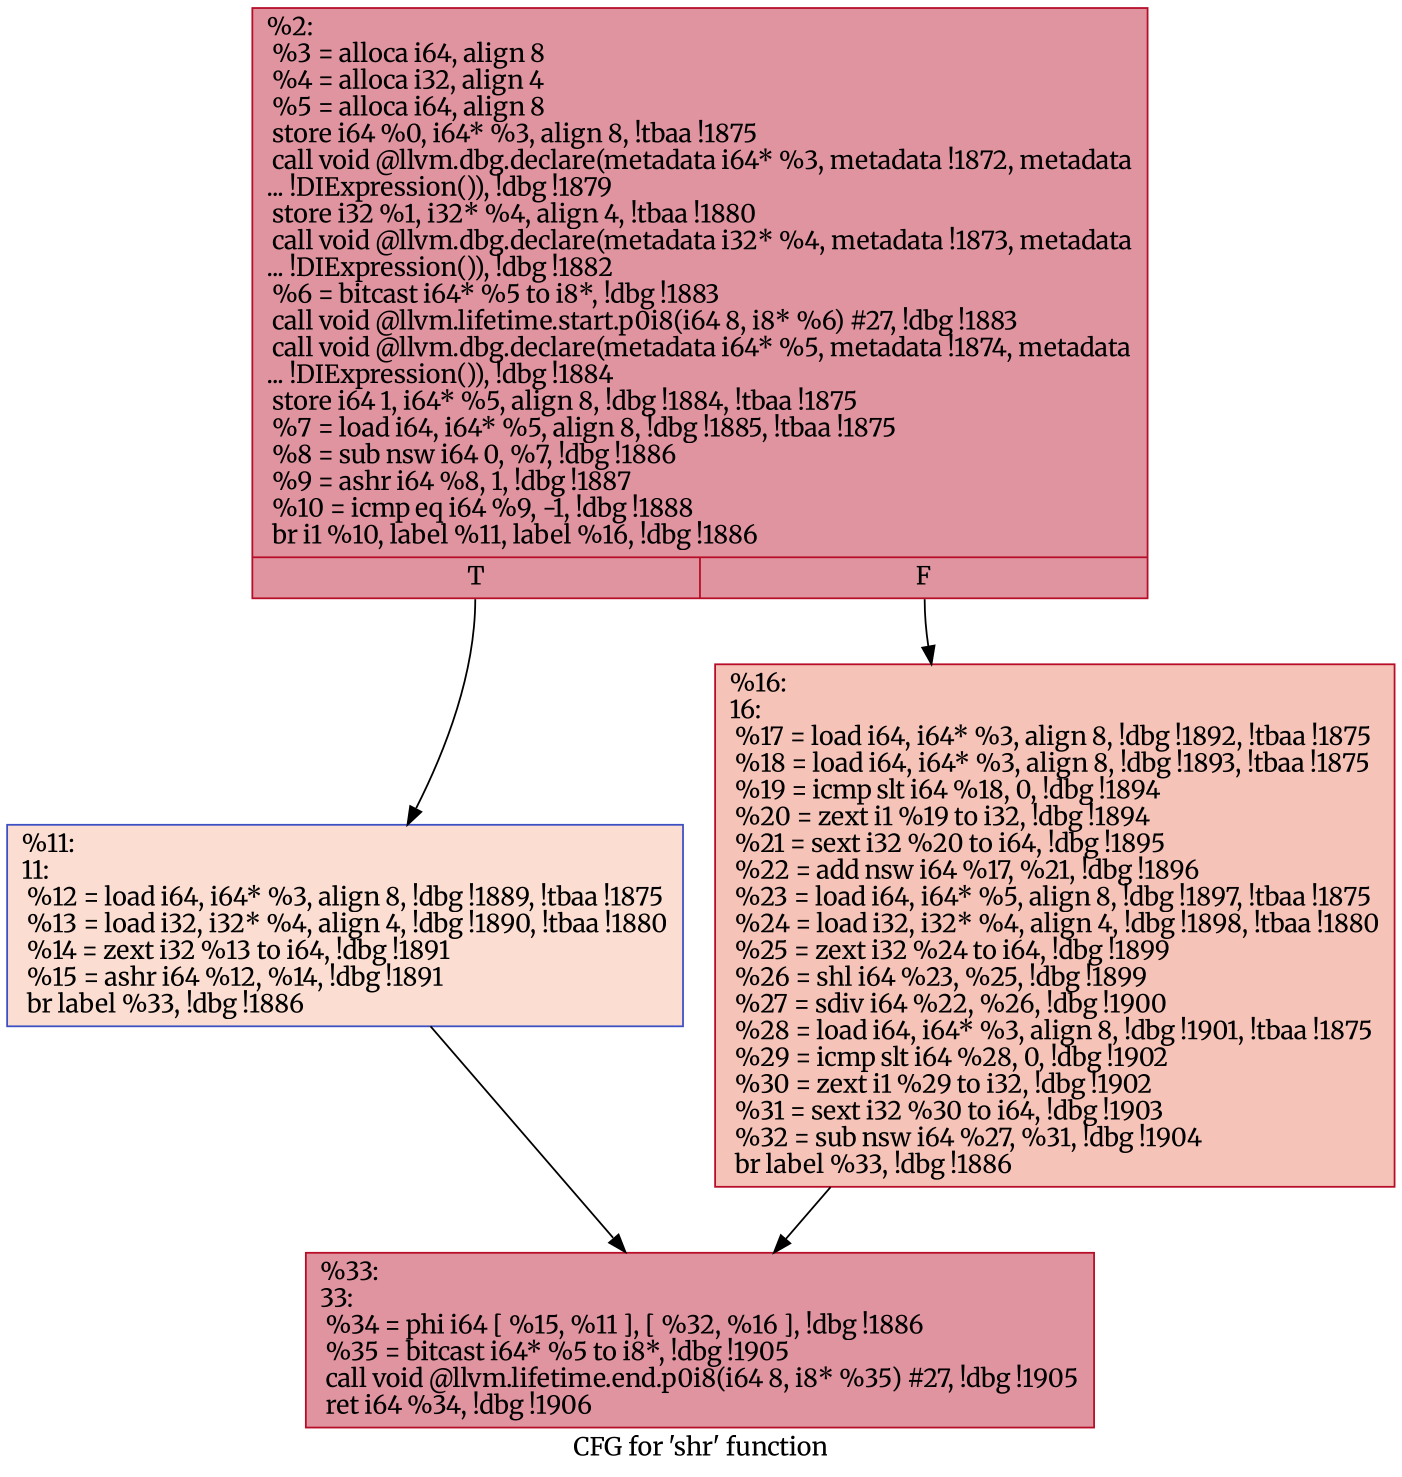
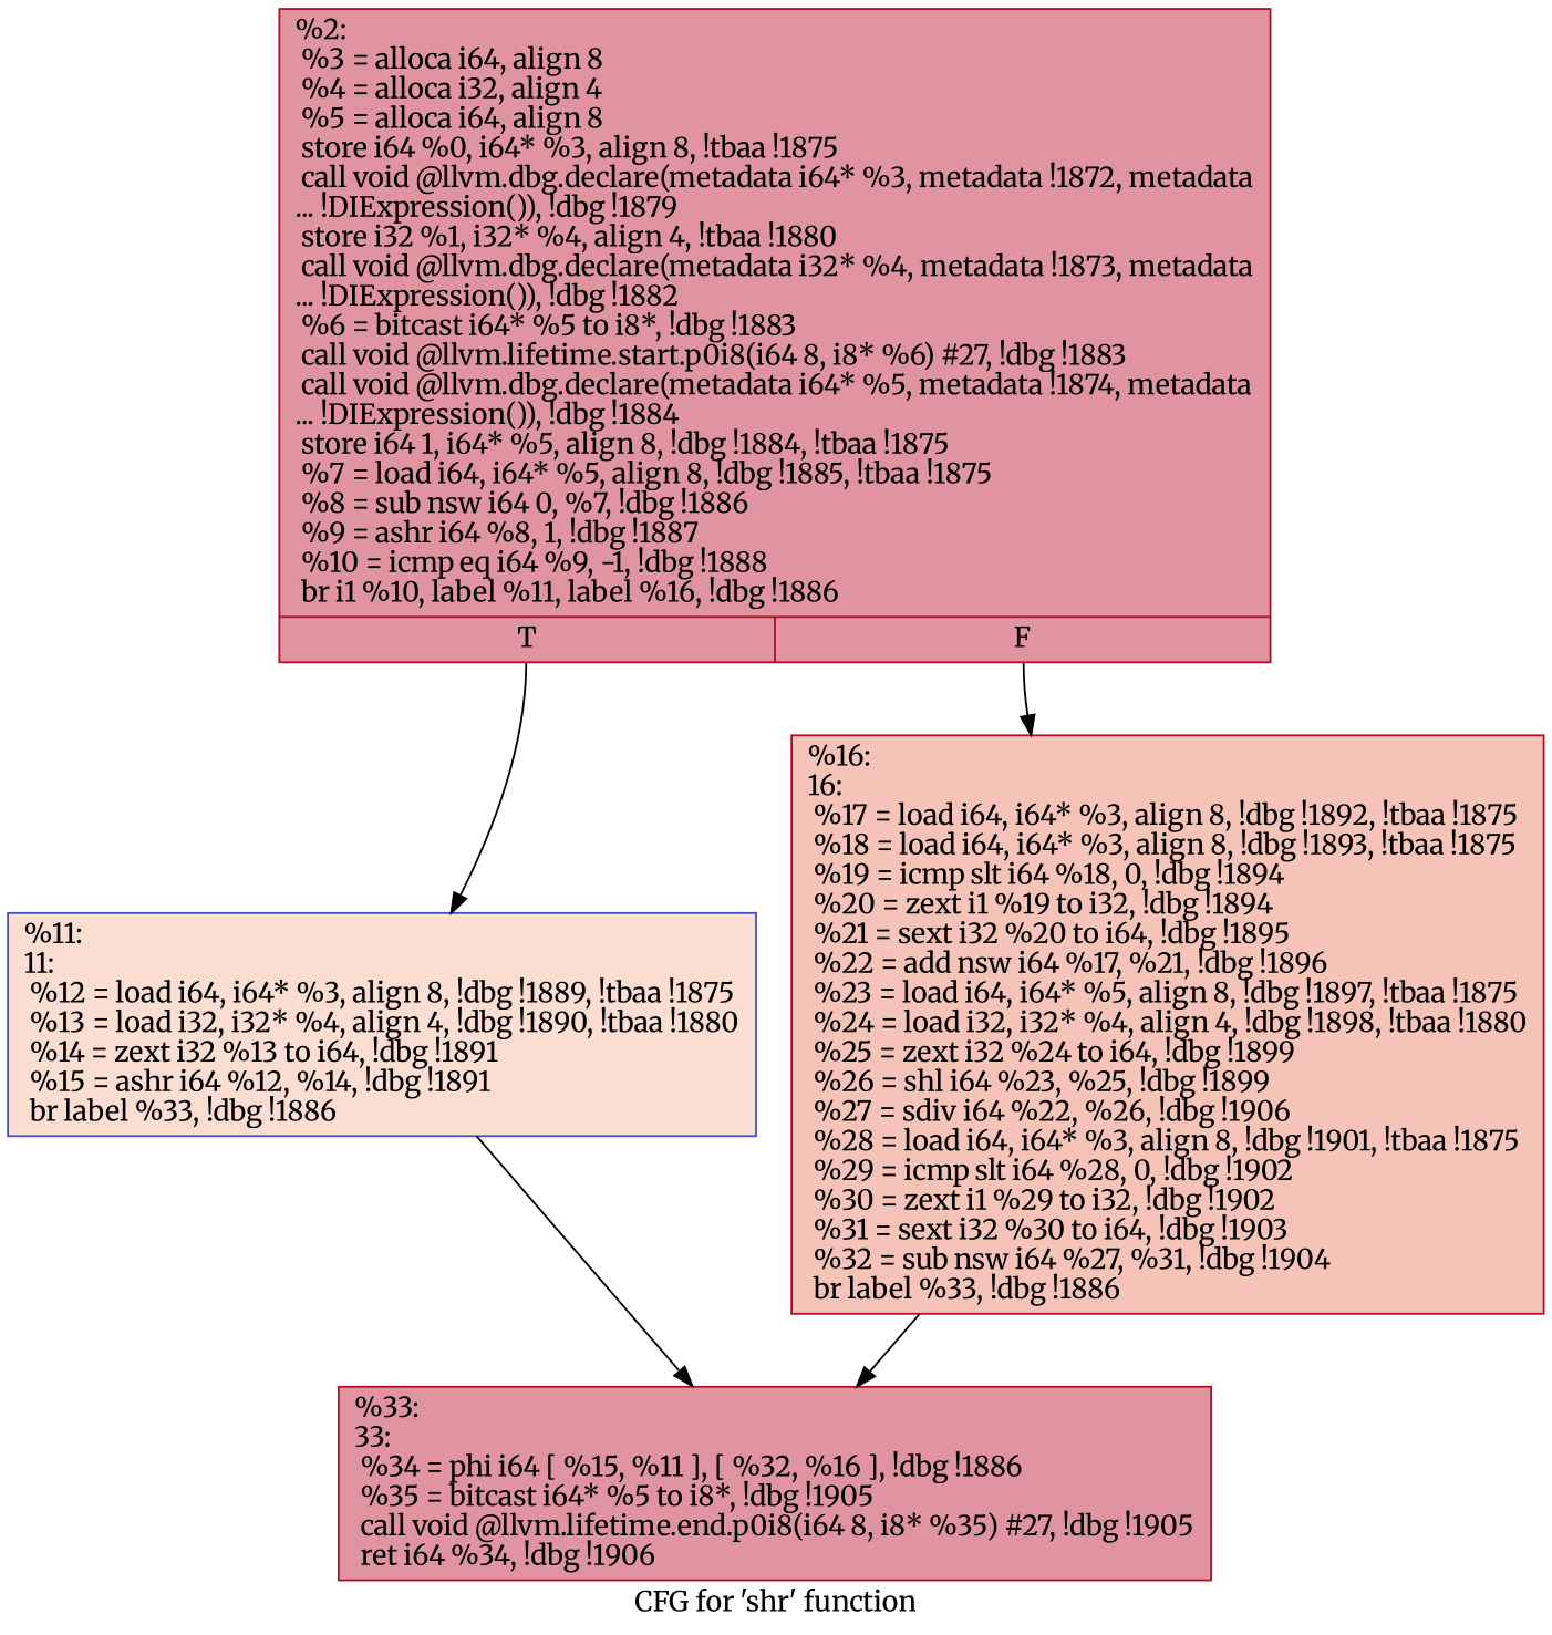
  digraph {
    label="CFG for 'shr' function"
    fontname=Merriweather
    node [color="#b70d28ff" fillcolor="#b70d2870" shape=record style=filled fontname=Merriweather]
    edge [fontname=Merriweather]
    n1 [label="{%2:\l  %3 = alloca i64, align 8\l  %4 = alloca i32, align 4\l  %5 = alloca i64, align 8\l  store i64 %0, i64* %3, align 8, !tbaa !1875\l  call void @llvm.dbg.declare(metadata i64* %3, metadata !1872, metadata\l... !DIExpression()), !dbg !1879\l  store i32 %1, i32* %4, align 4, !tbaa !1880\l  call void @llvm.dbg.declare(metadata i32* %4, metadata !1873, metadata\l... !DIExpression()), !dbg !1882\l  %6 = bitcast i64* %5 to i8*, !dbg !1883\l  call void @llvm.lifetime.start.p0i8(i64 8, i8* %6) #27, !dbg !1883\l  call void @llvm.dbg.declare(metadata i64* %5, metadata !1874, metadata\l... !DIExpression()), !dbg !1884\l  store i64 1, i64* %5, align 8, !dbg !1884, !tbaa !1875\l  %7 = load i64, i64* %5, align 8, !dbg !1885, !tbaa !1875\l  %8 = sub nsw i64 0, %7, !dbg !1886\l  %9 = ashr i64 %8, 1, !dbg !1887\l  %10 = icmp eq i64 %9, -1, !dbg !1888\l  br i1 %10, label %11, label %16, !dbg !1886\l|{<s0>T|<s1>F}}"]
    n2 [color="#3d50c3ff" fillcolor="#f7b39670" label="{%11:\l11:                                               \l  %12 = load i64, i64* %3, align 8, !dbg !1889, !tbaa !1875\l  %13 = load i32, i32* %4, align 4, !dbg !1890, !tbaa !1880\l  %14 = zext i32 %13 to i64, !dbg !1891\l  %15 = ashr i64 %12, %14, !dbg !1891\l  br label %33, !dbg !1886\l}"]
-   n3 [fillcolor="#e8765c70" label="{%16:\l16:                                               \l  %17 = load i64, i64* %3, align 8, !dbg !1892, !tbaa !1875\l  %18 = load i64, i64* %3, align 8, !dbg !1893, !tbaa !1875\l  %19 = icmp slt i64 %18, 0, !dbg !1894\l  %20 = zext i1 %19 to i32, !dbg !1894\l  %21 = sext i32 %20 to i64, !dbg !1895\l  %22 = add nsw i64 %17, %21, !dbg !1896\l  %23 = load i64, i64* %5, align 8, !dbg !1897, !tbaa !1875\l  %24 = load i32, i32* %4, align 4, !dbg !1898, !tbaa !1880\l  %25 = zext i32 %24 to i64, !dbg !1899\l  %26 = shl i64 %23, %25, !dbg !1899\l  %27 = sdiv i64 %22, %26, !dbg !1900\l  %28 = load i64, i64* %3, align 8, !dbg !1901, !tbaa !1875\l  %29 = icmp slt i64 %28, 0, !dbg !1902\l  %30 = zext i1 %29 to i32, !dbg !1902\l  %31 = sext i32 %30 to i64, !dbg !1903\l  %32 = sub nsw i64 %27, %31, !dbg !1904\l  br label %33, !dbg !1886\l}"]
+   n3 [fillcolor="#e8765c70" label="{%16:\l16:                                               \l  %17 = load i64, i64* %3, align 8, !dbg !1892, !tbaa !1875\l  %18 = load i64, i64* %3, align 8, !dbg !1893, !tbaa !1875\l  %19 = icmp slt i64 %18, 0, !dbg !1894\l  %20 = zext i1 %19 to i32, !dbg !1894\l  %21 = sext i32 %20 to i64, !dbg !1895\l  %22 = add nsw i64 %17, %21, !dbg !1896\l  %23 = load i64, i64* %5, align 8, !dbg !1897, !tbaa !1875\l  %24 = load i32, i32* %4, align 4, !dbg !1898, !tbaa !1880\l  %25 = zext i32 %24 to i64, !dbg !1899\l  %26 = shl i64 %23, %25, !dbg !1899\l  %27 = sdiv i64 %22, %26, !dbg !1906\l  %28 = load i64, i64* %3, align 8, !dbg !1901, !tbaa !1875\l  %29 = icmp slt i64 %28, 0, !dbg !1902\l  %30 = zext i1 %29 to i32, !dbg !1902\l  %31 = sext i32 %30 to i64, !dbg !1903\l  %32 = sub nsw i64 %27, %31, !dbg !1904\l  br label %33, !dbg !1886\l}"]
    n4 [label="{%33:\l33:                                               \l  %34 = phi i64 [ %15, %11 ], [ %32, %16 ], !dbg !1886\l  %35 = bitcast i64* %5 to i8*, !dbg !1905\l  call void @llvm.lifetime.end.p0i8(i64 8, i8* %35) #27, !dbg !1905\l  ret i64 %34, !dbg !1906\l}"]
    n1 -> n2 [tailport=s0]
    n1 -> n3 [tailport=s1]
    n2 -> n4
    n3 -> n4
  }
